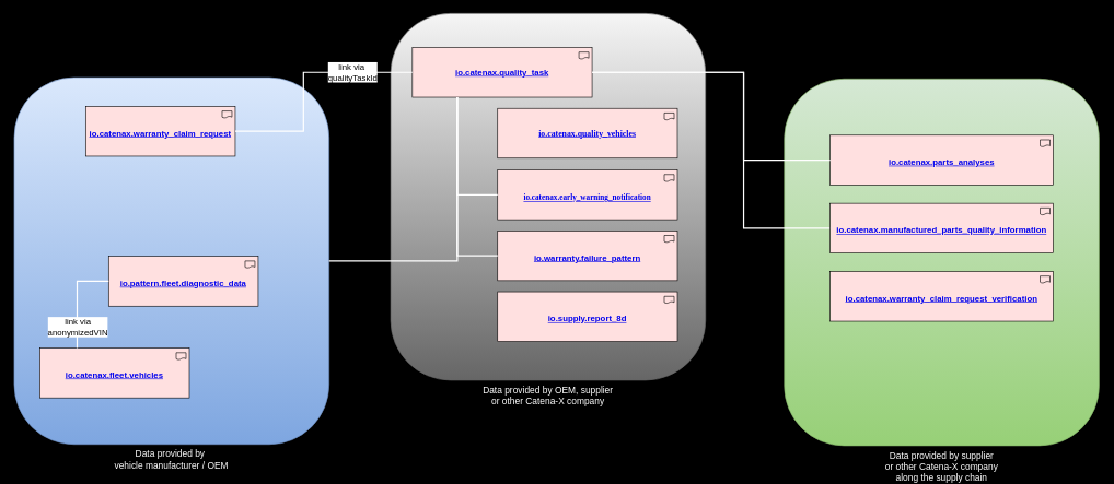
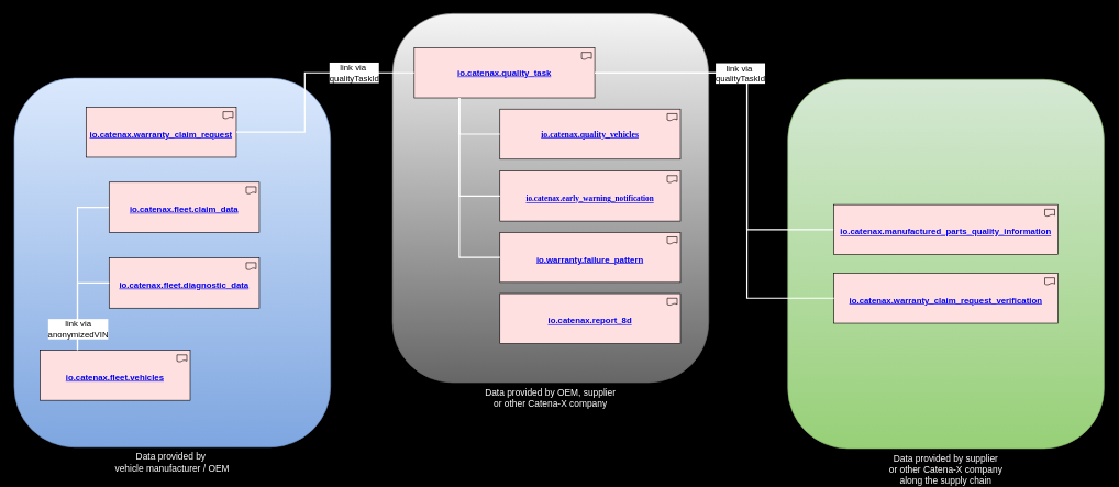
  <mxCell id="0" />
  <mxCell id="1" parent="0" />
  <mxCell id="2" value="&lt;font style=&quot;color: rgb(255, 255, 255); font-size: 14px;&quot;&gt;Data provided by&amp;nbsp;&lt;/font&gt;&lt;div&gt;&lt;font style=&quot;color: rgb(255, 255, 255); font-size: 14px;&quot;&gt;vehicle manufacturer / OEM&lt;/font&gt;&lt;/div&gt;" style="rounded=1;whiteSpace=wrap;html=1;fillColor=#dae8fc;gradientColor=#7ea6e0;strokeColor=#6c8ebf;labelPosition=center;verticalLabelPosition=bottom;align=center;verticalAlign=top;arcSize=19;" parent="1" vertex="1"><mxGeometry x="20" y="118" width="480" height="560" as="geometry" /></mxCell>
  <mxCell id="3" value="&lt;font style=&quot;color: rgb(255, 255, 255); font-size: 14px;&quot;&gt;Data provided by OEM, supplier&lt;/font&gt;&lt;div&gt;&lt;font style=&quot;color: rgb(255, 255, 255); font-size: 14px;&quot;&gt;or other Catena-X company&lt;/font&gt;&lt;/div&gt;" style="rounded=1;whiteSpace=wrap;html=1;fillColor=#f5f5f5;gradientColor=#666666;strokeColor=#666666;labelPosition=center;verticalLabelPosition=bottom;align=center;verticalAlign=top;arcSize=19;" parent="1" vertex="1"><mxGeometry x="594" y="20" width="480" height="560" as="geometry" /></mxCell>
  <mxCell id="4" value="&lt;font style=&quot;color: rgb(255, 255, 255); font-size: 14px;&quot;&gt;Data provided by supplier&lt;/font&gt;&lt;div&gt;&lt;font style=&quot;color: rgb(255, 255, 255); font-size: 14px;&quot;&gt;or other Catena-X company&lt;/font&gt;&lt;/div&gt;&lt;div&gt;&lt;font style=&quot;color: rgb(255, 255, 255); font-size: 14px;&quot;&gt;along the supply chain&lt;/font&gt;&lt;/div&gt;" style="rounded=1;whiteSpace=wrap;html=1;fillColor=#d5e8d4;gradientColor=#97d077;strokeColor=#82b366;labelPosition=center;verticalLabelPosition=bottom;align=center;verticalAlign=top;arcSize=19;" parent="1" vertex="1"><mxGeometry x="1194" y="120" width="480" height="560" as="geometry" /></mxCell>
  <mxCell id="5" value="&lt;a href=&quot;https://github.com/eclipse-tractusx/sldt-semantic-models/tree/main/io.catenax.quality_task&quot;&gt;&lt;font style=&quot;font-size: 13px;&quot; face=&quot;Helvetica&quot;&gt;&lt;b&gt;io.catenax.quality_task&lt;/b&gt;&lt;/font&gt;&lt;/a&gt;" style="html=1;outlineConnect=0;whiteSpace=wrap;fillColor=#FFE0E0;shape=mxgraph.archimate3.application;appType=deliverable;" vertex="1" parent="1"><mxGeometry x="627" y="72" width="274" height="76" as="geometry" /></mxCell>
  <mxCell id="6" value="&lt;a href=&quot;https://github.com/eclipse-tractusx/sldt-semantic-models/tree/main/io.catenax.quality_task_attachment&quot;&gt;&lt;font style=&quot;font-size: 13px;&quot; face=&quot;Verdana&quot;&gt;&lt;b&gt;io.catenax.quality_vehicles&lt;/b&gt;&lt;/font&gt;&lt;/a&gt;" style="html=1;outlineConnect=0;whiteSpace=wrap;fillColor=#FFE0E0;shape=mxgraph.archimate3.application;appType=deliverable;" vertex="1" parent="1"><mxGeometry x="757" y="165" width="274" height="76" as="geometry" /></mxCell>
  <mxCell id="7" value="&lt;h1 class=&quot;Box-sc-g0xbh4-0 jGhzSQ prc-Heading-Heading-6CmGO&quot; tabindex=&quot;-1&quot; id=&quot;file-name-id&quot;&gt;&lt;font style=&quot;font-size: 12px;&quot; face=&quot;Verdana&quot;&gt;&lt;a style=&quot;&quot; href=&quot;https://github.com/eclipse-tractusx/sldt-semantic-models/tree/main/io.catenax.early_warning_notification&quot;&gt;io.catenax.early_warning_notification&lt;/a&gt;&lt;/font&gt;&lt;/h1&gt;" style="html=1;outlineConnect=0;whiteSpace=wrap;fillColor=#FFE0E0;shape=mxgraph.archimate3.application;appType=deliverable;fontSize=13;" vertex="1" parent="1"><mxGeometry x="757" y="259" width="274" height="76" as="geometry" /></mxCell>
  <mxCell id="8" value="&lt;h1 class=&quot;Box-sc-g0xbh4-0 jGhzSQ prc-Heading-Heading-6CmGO&quot; tabindex=&quot;-1&quot; id=&quot;file-name-id&quot;&gt;&lt;font style=&quot;font-size: 13px;&quot;&gt;&lt;a style=&quot;&quot; href=&quot;https://github.com/eclipse-tractusx/sldt-semantic-models/tree/main/io.catenax.failure_pattern&quot;&gt;io.warranty.failure_pattern&lt;/a&gt;&lt;/font&gt;&lt;/h1&gt;" style="html=1;outlineConnect=0;whiteSpace=wrap;fillColor=#FFE0E0;shape=mxgraph.archimate3.application;appType=deliverable;" vertex="1" parent="1"><mxGeometry x="757" y="352" width="274" height="76" as="geometry" /></mxCell>
- <mxCell id="9" value="&lt;h1 id=&quot;file-name-id&quot; tabindex=&quot;-1&quot; class=&quot;Box-sc-g0xbh4-0 jGhzSQ prc-Heading-Heading-6CmGO&quot;&gt;&lt;font style=&quot;font-size: 13px;&quot;&gt;&lt;a style=&quot;&quot; href=&quot;https://github.com/eclipse-tractusx/sldt-semantic-models/tree/main/io.catenax.report_8d&quot;&gt;io.supply.report_8d&lt;/a&gt;&lt;/font&gt;&lt;/h1&gt;" style="html=1;outlineConnect=0;whiteSpace=wrap;fillColor=#FFE0E0;shape=mxgraph.archimate3.application;appType=deliverable;" vertex="1" parent="1"><mxGeometry x="757" y="445" width="274" height="76" as="geometry" /></mxCell>
- <mxCell id="10" style="edgeStyle=orthogonalEdgeStyle;rounded=0;orthogonalLoop=1;jettySize=auto;html=1;exitX=0.25;exitY=1;exitDx=0;exitDy=0;exitPerimeter=0;endArrow=none;startFill=0;strokeColor=#FFFFFF;strokeWidth=2;" edge="1" parent="1" source="5" target="2"><mxGeometry relative="1" as="geometry" /></mxCell>
+ <mxCell id="9" value="&lt;h1 id=&quot;file-name-id&quot; tabindex=&quot;-1&quot; class=&quot;Box-sc-g0xbh4-0 jGhzSQ prc-Heading-Heading-6CmGO&quot;&gt;&lt;font style=&quot;font-size: 13px;&quot;&gt;&lt;a style=&quot;&quot; href=&quot;https://github.com/eclipse-tractusx/sldt-semantic-models/tree/main/io.catenax.report_8d&quot;&gt;io.catenax.report_8d&lt;/a&gt;&lt;/font&gt;&lt;/h1&gt;" style="html=1;outlineConnect=0;whiteSpace=wrap;fillColor=#FFE0E0;shape=mxgraph.archimate3.application;appType=deliverable;" vertex="1" parent="1"><mxGeometry x="757" y="445" width="274" height="76" as="geometry" /></mxCell>
+ <mxCell id="10" style="edgeStyle=orthogonalEdgeStyle;rounded=0;orthogonalLoop=1;jettySize=auto;html=1;exitX=0.25;exitY=1;exitDx=0;exitDy=0;exitPerimeter=0;entryX=0;entryY=0.5;entryDx=0;entryDy=0;entryPerimeter=0;endArrow=none;startFill=0;strokeColor=#FFFFFF;strokeWidth=2;" edge="1" parent="1" source="5" target="6"><mxGeometry relative="1" as="geometry" /></mxCell>
  <mxCell id="11" style="edgeStyle=orthogonalEdgeStyle;rounded=0;orthogonalLoop=1;jettySize=auto;html=1;exitX=0.25;exitY=1;exitDx=0;exitDy=0;exitPerimeter=0;entryX=0;entryY=0.5;entryDx=0;entryDy=0;entryPerimeter=0;endArrow=none;startFill=0;strokeColor=#FFFFFF;strokeWidth=2;" edge="1" parent="1" source="5" target="7"><mxGeometry relative="1" as="geometry" /></mxCell>
  <mxCell id="12" style="edgeStyle=orthogonalEdgeStyle;rounded=0;orthogonalLoop=1;jettySize=auto;html=1;exitX=0.25;exitY=1;exitDx=0;exitDy=0;exitPerimeter=0;entryX=0;entryY=0.5;entryDx=0;entryDy=0;entryPerimeter=0;endArrow=none;startFill=0;strokeColor=#FFFFFF;strokeWidth=2;" edge="1" parent="1" source="5" target="8"><mxGeometry relative="1" as="geometry" /></mxCell>
- <mxCell id="15" value="&lt;span aria-hidden=&quot;true&quot; class=&quot;Box-sc-g0xbh4-0 hXyrdx prc-Text-Text-0ima0&quot;&gt;&lt;/span&gt;&lt;h1 id=&quot;file-name-id-wide&quot; tabindex=&quot;-1&quot; class=&quot;Box-sc-g0xbh4-0 jGhzSQ prc-Heading-Heading-6CmGO&quot;&gt;&lt;font style=&quot;font-size: 13px;&quot;&gt;&lt;a href=&quot;https://github.com/eclipse-tractusx/sldt-semantic-models/tree/main/io.catenax.parts_analyses&quot;&gt;io.catenax.parts_analyses&lt;/a&gt;&lt;/font&gt;&lt;/h1&gt;" style="html=1;outlineConnect=0;whiteSpace=wrap;fillColor=#FFE0E0;shape=mxgraph.archimate3.application;appType=deliverable;" vertex="1" parent="1"><mxGeometry x="1264" y="206" width="340" height="76" as="geometry" /></mxCell>
- <mxCell id="16" value="&lt;span aria-hidden=&quot;true&quot; class=&quot;Box-sc-g0xbh4-0 hXyrdx prc-Text-Text-0ima0&quot;&gt;&lt;/span&gt;&lt;h1 id=&quot;file-name-id-wide&quot; tabindex=&quot;-1&quot; class=&quot;Box-sc-g0xbh4-0 jGhzSQ prc-Heading-Heading-6CmGO&quot;&gt;&lt;font style=&quot;font-size: 13px;&quot;&gt;&lt;a href=&quot;https://github.com/eclipse-tractusx/sldt-semantic-models/tree/main/io.catenax.fleet.diagnostic_data&quot;&gt;io.pattern.fleet.diagnostic_data&lt;/a&gt;&lt;/font&gt;&lt;/h1&gt;" style="html=1;outlineConnect=0;whiteSpace=wrap;fillColor=#FFE0E0;shape=mxgraph.archimate3.application;appType=deliverable;" vertex="1" parent="1"><mxGeometry x="164" y="391" width="228" height="76" as="geometry" /></mxCell>
+ <mxCell id="13" style="edgeStyle=orthogonalEdgeStyle;rounded=0;orthogonalLoop=1;jettySize=auto;html=1;exitX=0;exitY=0.5;exitDx=0;exitDy=0;exitPerimeter=0;endArrow=none;startFill=0;entryX=0.25;entryY=0;entryDx=0;entryDy=0;entryPerimeter=0;strokeColor=#FFFFFF;strokeWidth=2;" edge="1" parent="1" source="14" target="17"><mxGeometry relative="1" as="geometry"><mxPoint x="123.667" y="500.667" as="targetPoint" /></mxGeometry></mxCell>
+ <mxCell id="14" value="&lt;span aria-hidden=&quot;true&quot; class=&quot;Box-sc-g0xbh4-0 hXyrdx prc-Text-Text-0ima0&quot;&gt;&lt;/span&gt;&lt;h1 id=&quot;file-name-id-wide&quot; tabindex=&quot;-1&quot; class=&quot;Box-sc-g0xbh4-0 jGhzSQ prc-Heading-Heading-6CmGO&quot;&gt;&lt;font style=&quot;font-size: 13px;&quot;&gt;&lt;a href=&quot;https://github.com/eclipse-tractusx/sldt-semantic-models/tree/main/io.catenax.fleet.claim_data&quot;&gt;io.catenax.fleet.claim_data&lt;/a&gt;&lt;/font&gt;&lt;/h1&gt;" style="html=1;outlineConnect=0;whiteSpace=wrap;fillColor=#FFE0E0;shape=mxgraph.archimate3.application;appType=deliverable;" vertex="1" parent="1"><mxGeometry x="164" y="276" width="228" height="76" as="geometry" /></mxCell>
+ <mxCell id="16" value="&lt;span aria-hidden=&quot;true&quot; class=&quot;Box-sc-g0xbh4-0 hXyrdx prc-Text-Text-0ima0&quot;&gt;&lt;/span&gt;&lt;h1 id=&quot;file-name-id-wide&quot; tabindex=&quot;-1&quot; class=&quot;Box-sc-g0xbh4-0 jGhzSQ prc-Heading-Heading-6CmGO&quot;&gt;&lt;font style=&quot;font-size: 13px;&quot;&gt;&lt;a href=&quot;https://github.com/eclipse-tractusx/sldt-semantic-models/tree/main/io.catenax.fleet.diagnostic_data&quot;&gt;io.catenax.fleet.diagnostic_data&lt;/a&gt;&lt;/font&gt;&lt;/h1&gt;" style="html=1;outlineConnect=0;whiteSpace=wrap;fillColor=#FFE0E0;shape=mxgraph.archimate3.application;appType=deliverable;" vertex="1" parent="1"><mxGeometry x="164" y="391" width="228" height="76" as="geometry" /></mxCell>
  <mxCell id="17" value="&lt;span aria-hidden=&quot;true&quot; class=&quot;Box-sc-g0xbh4-0 hXyrdx prc-Text-Text-0ima0&quot;&gt;&lt;/span&gt;&lt;h1 id=&quot;file-name-id-wide&quot; tabindex=&quot;-1&quot; class=&quot;Box-sc-g0xbh4-0 jGhzSQ prc-Heading-Heading-6CmGO&quot;&gt;&lt;font style=&quot;font-size: 13px;&quot;&gt;&lt;a href=&quot;https://github.com/eclipse-tractusx/sldt-semantic-models/tree/main/io.catenax.fleet.vehicles&quot;&gt;io.catenax.fleet.vehicles&lt;/a&gt;&lt;/font&gt;&lt;/h1&gt;" style="html=1;outlineConnect=0;whiteSpace=wrap;fillColor=#FFE0E0;shape=mxgraph.archimate3.application;appType=deliverable;" vertex="1" parent="1"><mxGeometry x="59" y="531" width="228" height="76" as="geometry" /></mxCell>
  <mxCell id="18" value="&lt;span aria-hidden=&quot;true&quot; class=&quot;Box-sc-g0xbh4-0 hXyrdx prc-Text-Text-0ima0&quot;&gt;&lt;/span&gt;&lt;h1 id=&quot;file-name-id-wide&quot; tabindex=&quot;-1&quot; class=&quot;Box-sc-g0xbh4-0 jGhzSQ prc-Heading-Heading-6CmGO&quot;&gt;&lt;font style=&quot;background-color: transparent; font-size: 13px;&quot;&gt;&lt;a style=&quot;&quot; href=&quot;https://github.com/eclipse-tractusx/sldt-semantic-models/tree/main/io.catenax.warranty_claim_request&quot;&gt;io.catenax.warranty_claim_request&lt;/a&gt;&lt;/font&gt;&lt;/h1&gt;" style="html=1;outlineConnect=0;whiteSpace=wrap;fillColor=#FFE0E0;shape=mxgraph.archimate3.application;appType=deliverable;" vertex="1" parent="1"><mxGeometry x="129" y="162" width="228" height="76" as="geometry" /></mxCell>
  <mxCell id="19" style="edgeStyle=orthogonalEdgeStyle;rounded=0;orthogonalLoop=1;jettySize=auto;html=1;exitX=0.25;exitY=0;exitDx=0;exitDy=0;exitPerimeter=0;entryX=0;entryY=0.5;entryDx=0;entryDy=0;entryPerimeter=0;endArrow=none;startFill=0;strokeColor=#FFFFFF;strokeWidth=2;" edge="1" parent="1" source="17" target="16"><mxGeometry relative="1" as="geometry" /></mxCell>
  <mxCell id="20" value="&lt;font style=&quot;font-size: 13px;&quot;&gt;link via&lt;/font&gt;&lt;div&gt;&lt;font style=&quot;font-size: 13px;&quot;&gt;anonymizedVIN&lt;/font&gt;&lt;/div&gt;" style="edgeLabel;html=1;align=center;verticalAlign=middle;resizable=0;points=[];" vertex="1" connectable="0" parent="19"><mxGeometry x="-0.413" relative="1" as="geometry"><mxPoint y="11" as="offset" /></mxGeometry></mxCell>
  <mxCell id="21" style="edgeStyle=orthogonalEdgeStyle;rounded=0;orthogonalLoop=1;jettySize=auto;html=1;entryX=0;entryY=0.5;entryDx=0;entryDy=0;entryPerimeter=0;strokeColor=#FFFFFF;strokeWidth=2;endArrow=none;startFill=0;" edge="1" parent="1" source="18" target="5"><mxGeometry relative="1" as="geometry"><Array as="points"><mxPoint x="461" y="200" /><mxPoint x="461" y="110" /></Array></mxGeometry></mxCell>
  <mxCell id="22" value="&lt;font style=&quot;font-size: 13px;&quot;&gt;link via&amp;nbsp;&lt;/font&gt;&lt;div&gt;&lt;font style=&quot;font-size: 13px;&quot;&gt;qualityTaskId&lt;/font&gt;&lt;/div&gt;" style="edgeLabel;html=1;align=center;verticalAlign=middle;resizable=0;points=[];" vertex="1" connectable="0" parent="21"><mxGeometry x="0.49" y="1" relative="1" as="geometry"><mxPoint as="offset" /></mxGeometry></mxCell>
  <mxCell id="23" style="edgeStyle=orthogonalEdgeStyle;rounded=0;orthogonalLoop=1;jettySize=auto;html=1;strokeColor=#FFFFFF;endArrow=none;startFill=0;strokeWidth=2;entryX=1;entryY=0.5;entryDx=0;entryDy=0;entryPerimeter=0;" edge="1" parent="1" source="24" target="5"><mxGeometry relative="1" as="geometry"><Array as="points"><mxPoint x="1132" y="348" /><mxPoint x="1132" y="110" /></Array></mxGeometry></mxCell>
  <mxCell id="24" value="&lt;span class=&quot;Box-sc-g0xbh4-0 hXyrdx prc-Text-Text-0ima0&quot; aria-hidden=&quot;true&quot;&gt;&lt;/span&gt;&lt;h1 id=&quot;file-name-id-wide&quot; tabindex=&quot;-1&quot; class=&quot;Box-sc-g0xbh4-0 jGhzSQ prc-Heading-Heading-6CmGO&quot;&gt;&lt;font style=&quot;font-size: 13px;&quot;&gt;&lt;a href=&quot;https://github.com/eclipse-tractusx/sldt-semantic-models/tree/main/io.catenax.manufactured_parts_quality_information&quot;&gt;io.catenax.manufactured_parts_quality_information&lt;/a&gt;&lt;/font&gt;&lt;/h1&gt;" style="html=1;outlineConnect=0;whiteSpace=wrap;fillColor=#FFE0E0;shape=mxgraph.archimate3.application;appType=deliverable;" vertex="1" parent="1"><mxGeometry x="1264" y="310" width="340" height="76" as="geometry" /></mxCell>
  <mxCell id="25" value="&lt;span aria-hidden=&quot;true&quot; class=&quot;Box-sc-g0xbh4-0 hXyrdx prc-Text-Text-0ima0&quot;&gt;&lt;/span&gt;&lt;h1 id=&quot;file-name-id-wide&quot; tabindex=&quot;-1&quot; class=&quot;Box-sc-g0xbh4-0 jGhzSQ prc-Heading-Heading-6CmGO&quot;&gt;&lt;span aria-hidden=&quot;true&quot; class=&quot;Box-sc-g0xbh4-0 hXyrdx prc-Text-Text-0ima0&quot;&gt;&lt;/span&gt;&lt;/h1&gt;&lt;h1 id=&quot;file-name-id-wide&quot; tabindex=&quot;-1&quot; class=&quot;Box-sc-g0xbh4-0 jGhzSQ prc-Heading-Heading-6CmGO&quot;&gt;&lt;font style=&quot;font-size: 13px;&quot;&gt;&lt;a href=&quot;https://github.com/eclipse-tractusx/sldt-semantic-models/tree/main/io.catenax.warranty_claim_request_verification&quot;&gt;io.catenax.warranty_claim_request_verification&lt;/a&gt;&lt;/font&gt;&lt;/h1&gt;" style="html=1;outlineConnect=0;whiteSpace=wrap;fillColor=#FFE0E0;shape=mxgraph.archimate3.application;appType=deliverable;" vertex="1" parent="1"><mxGeometry x="1264" y="414" width="340" height="76" as="geometry" /></mxCell>
- <mxCell id="26" style="edgeStyle=orthogonalEdgeStyle;rounded=0;orthogonalLoop=1;jettySize=auto;html=1;entryX=1;entryY=0.5;entryDx=0;entryDy=0;entryPerimeter=0;strokeColor=#FFFFFF;endArrow=none;startFill=0;strokeWidth=2;" edge="1" parent="1" source="15" target="5"><mxGeometry relative="1" as="geometry"><Array as="points"><mxPoint x="1132" y="244" /><mxPoint x="1132" y="110" /></Array></mxGeometry></mxCell>
+ <mxCell id="27" style="edgeStyle=orthogonalEdgeStyle;rounded=0;orthogonalLoop=1;jettySize=auto;html=1;entryX=1;entryY=0.5;entryDx=0;entryDy=0;entryPerimeter=0;strokeColor=#FFFFFF;strokeWidth=2;endArrow=none;startFill=0;" edge="1" parent="1" source="25" target="5"><mxGeometry relative="1" as="geometry"><Array as="points"><mxPoint x="1132" y="452" /><mxPoint x="1132" y="110" /></Array></mxGeometry></mxCell>
+ <mxCell id="28" value="&lt;font style=&quot;font-size: 13px;&quot;&gt;link via&amp;nbsp;&lt;/font&gt;&lt;div&gt;&lt;font style=&quot;font-size: 13px;&quot;&gt;qualityTaskId&lt;/font&gt;&lt;/div&gt;" style="edgeLabel;html=1;align=center;verticalAlign=middle;resizable=0;points=[];" vertex="1" connectable="0" parent="27"><mxGeometry x="0.507" y="3" relative="1" as="geometry"><mxPoint x="46" y="-3" as="offset" /></mxGeometry></mxCell>
